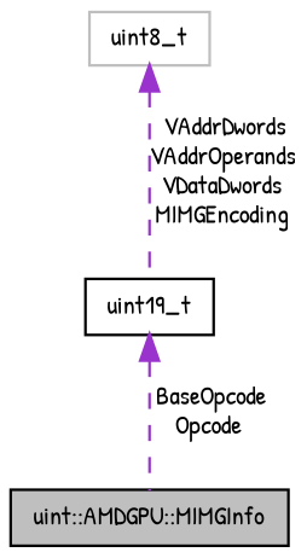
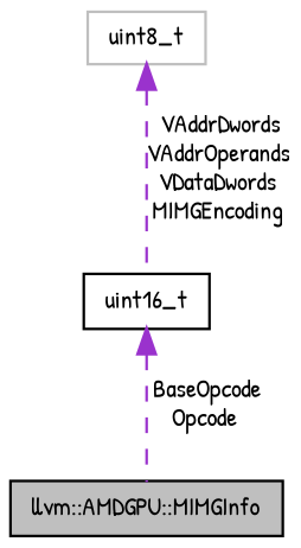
  digraph {
    fontname="Patrick Hand"
    node [color=black fontname="Patrick Hand" fontsize=10 shape=record]
    edge [color=darkorchid3 dir=back fontname="Patrick Hand" fontsize=10 labelfontname=Helvetica labelfontsize=10 style=dashed]
-   n1 [fillcolor=grey75 fontcolor=black height=0.2 label="uint::AMDGPU::MIMGInfo" style=filled width=0.4]
-   n2 [height=0.2 label=uint19_t width=0.4]
+   n1 [fillcolor=grey75 fontcolor=black height=0.2 label="llvm::AMDGPU::MIMGInfo" style=filled width=0.4]
+   n2 [height=0.2 label=uint16_t width=0.4]
    n3 [color=grey75 height=0.2 label=uint8_t width=0.4]
    n2 -> n1 [label=" BaseOpcode\nOpcode"]
    n3 -> n2 [label=" VAddrDwords\nVAddrOperands\nVDataDwords\nMIMGEncoding"]
  }
